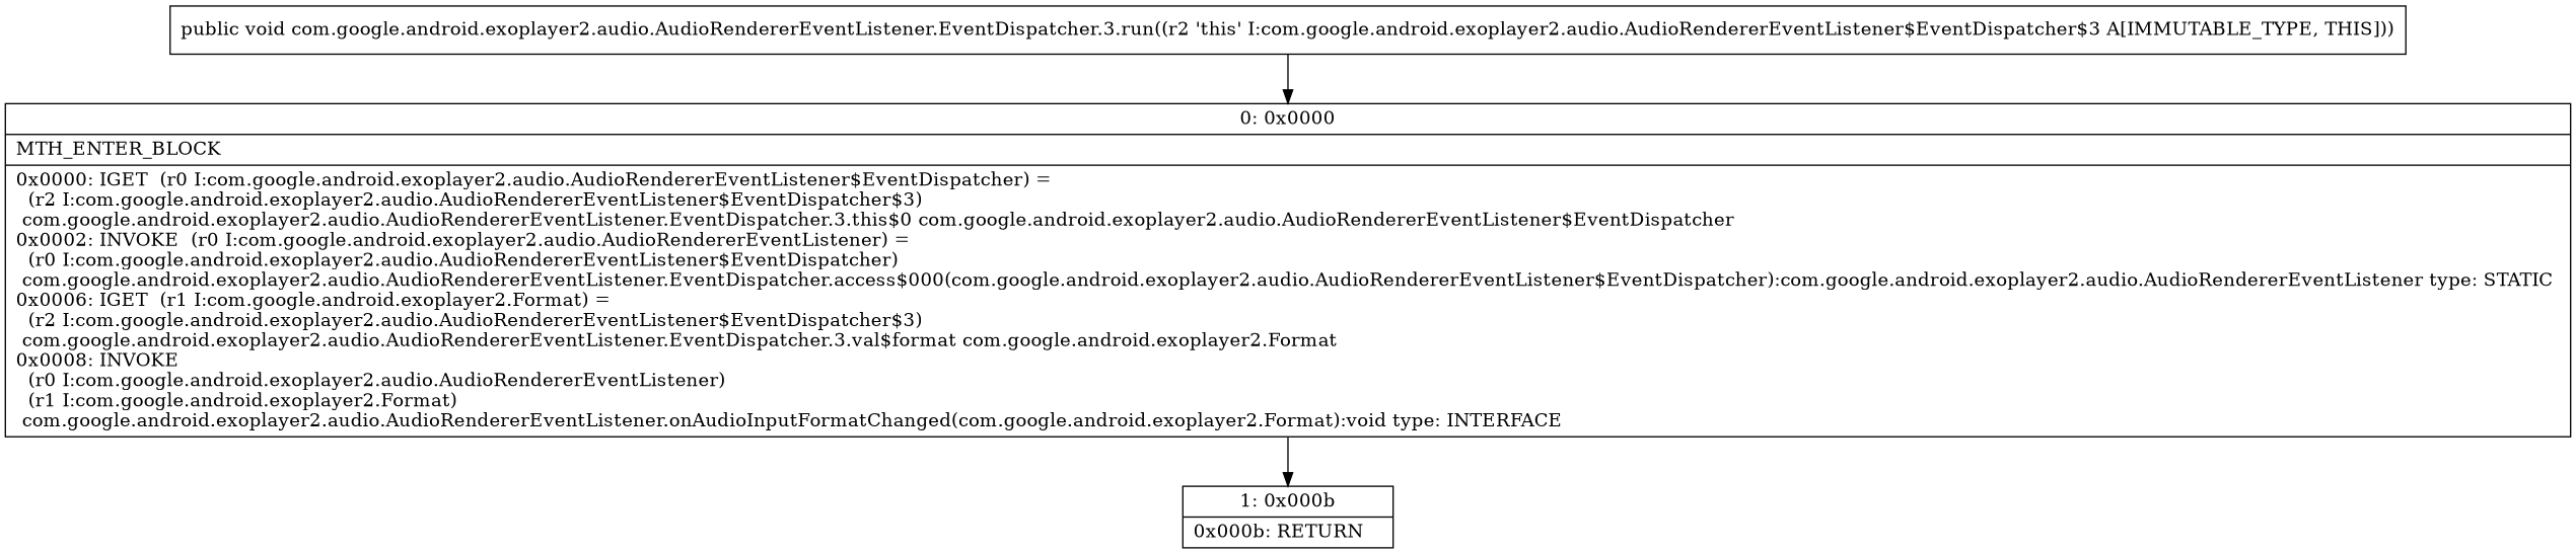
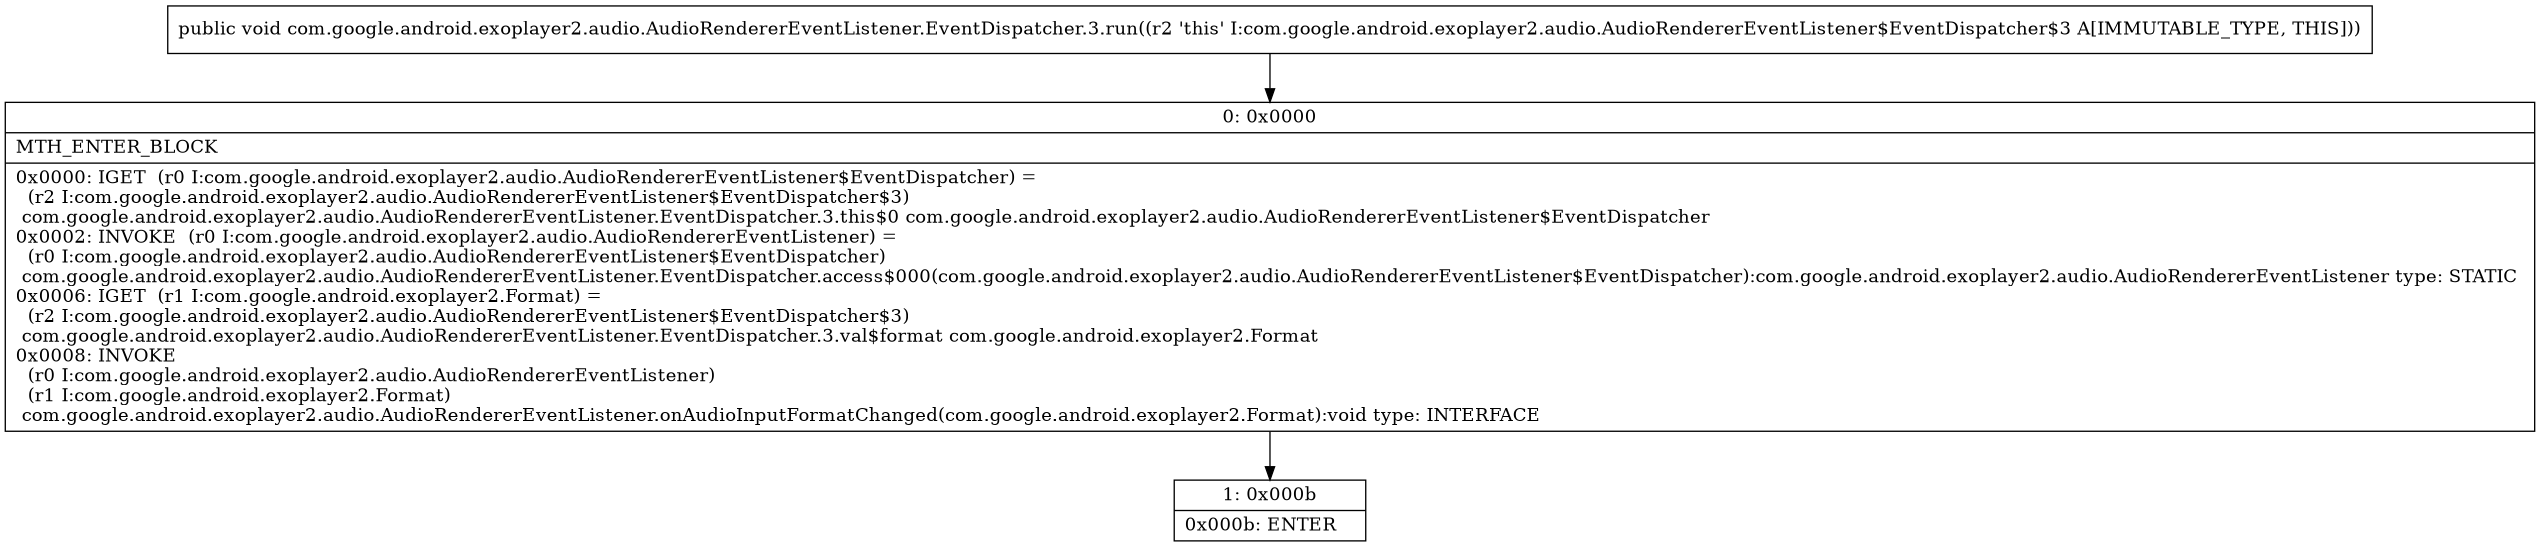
  digraph {
    node [shape=record]
    n1 [label="{0\:\ 0x0000|MTH_ENTER_BLOCK\l|0x0000: IGET  (r0 I:com.google.android.exoplayer2.audio.AudioRendererEventListener$EventDispatcher) = \l  (r2 I:com.google.android.exoplayer2.audio.AudioRendererEventListener$EventDispatcher$3)\l com.google.android.exoplayer2.audio.AudioRendererEventListener.EventDispatcher.3.this$0 com.google.android.exoplayer2.audio.AudioRendererEventListener$EventDispatcher \l0x0002: INVOKE  (r0 I:com.google.android.exoplayer2.audio.AudioRendererEventListener) = \l  (r0 I:com.google.android.exoplayer2.audio.AudioRendererEventListener$EventDispatcher)\l com.google.android.exoplayer2.audio.AudioRendererEventListener.EventDispatcher.access$000(com.google.android.exoplayer2.audio.AudioRendererEventListener$EventDispatcher):com.google.android.exoplayer2.audio.AudioRendererEventListener type: STATIC \l0x0006: IGET  (r1 I:com.google.android.exoplayer2.Format) = \l  (r2 I:com.google.android.exoplayer2.audio.AudioRendererEventListener$EventDispatcher$3)\l com.google.android.exoplayer2.audio.AudioRendererEventListener.EventDispatcher.3.val$format com.google.android.exoplayer2.Format \l0x0008: INVOKE  \l  (r0 I:com.google.android.exoplayer2.audio.AudioRendererEventListener)\l  (r1 I:com.google.android.exoplayer2.Format)\l com.google.android.exoplayer2.audio.AudioRendererEventListener.onAudioInputFormatChanged(com.google.android.exoplayer2.Format):void type: INTERFACE \l}"]
-   n2 [label="{1\:\ 0x000b|0x000b: RETURN   \l}"]
+   n2 [label="{1\:\ 0x000b|0x000b: ENTER   \l}"]
    n3 [label="{public void com.google.android.exoplayer2.audio.AudioRendererEventListener.EventDispatcher.3.run((r2 'this' I:com.google.android.exoplayer2.audio.AudioRendererEventListener$EventDispatcher$3 A[IMMUTABLE_TYPE, THIS])) }"]
    n1 -> n2
    n3 -> n1
  }
